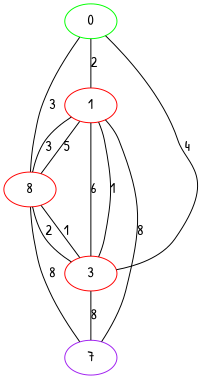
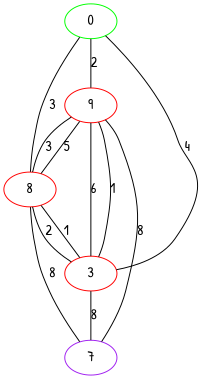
  graph {
    fontname="Patrick Hand"
    node [color=red fontname="Patrick Hand" weight=1]
    edge [fontname="Patrick Hand"]
    0 [color=green weight=2]
-   1
+   1 [label=9]
    n3 [label=8]
    3
    n5 [color=purple label=7 weight=4]
    0 -- 1 [label=2]
    0 -- n3 [label=3]
    0 -- 3 [label=4]
    1 -- n3 [label=5]
    1 -- n3 [label=3]
    1 -- 3 [label=6]
    1 -- 3 [label=1]
    1 -- n5 [label=8]
    n3 -- 3 [label=1]
    n3 -- 3 [label=2]
    n3 -- n5 [label=8]
    3 -- n5 [label=8]
  }
